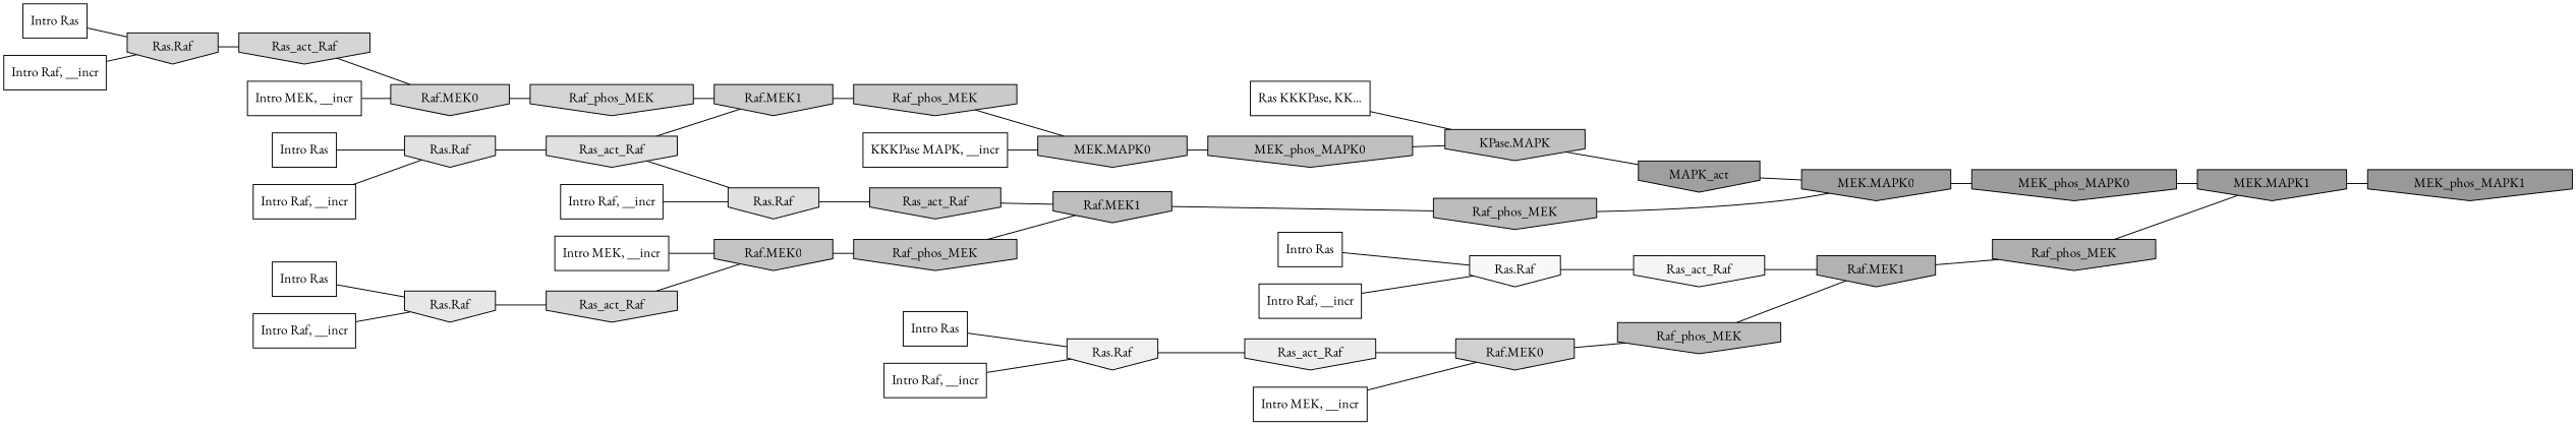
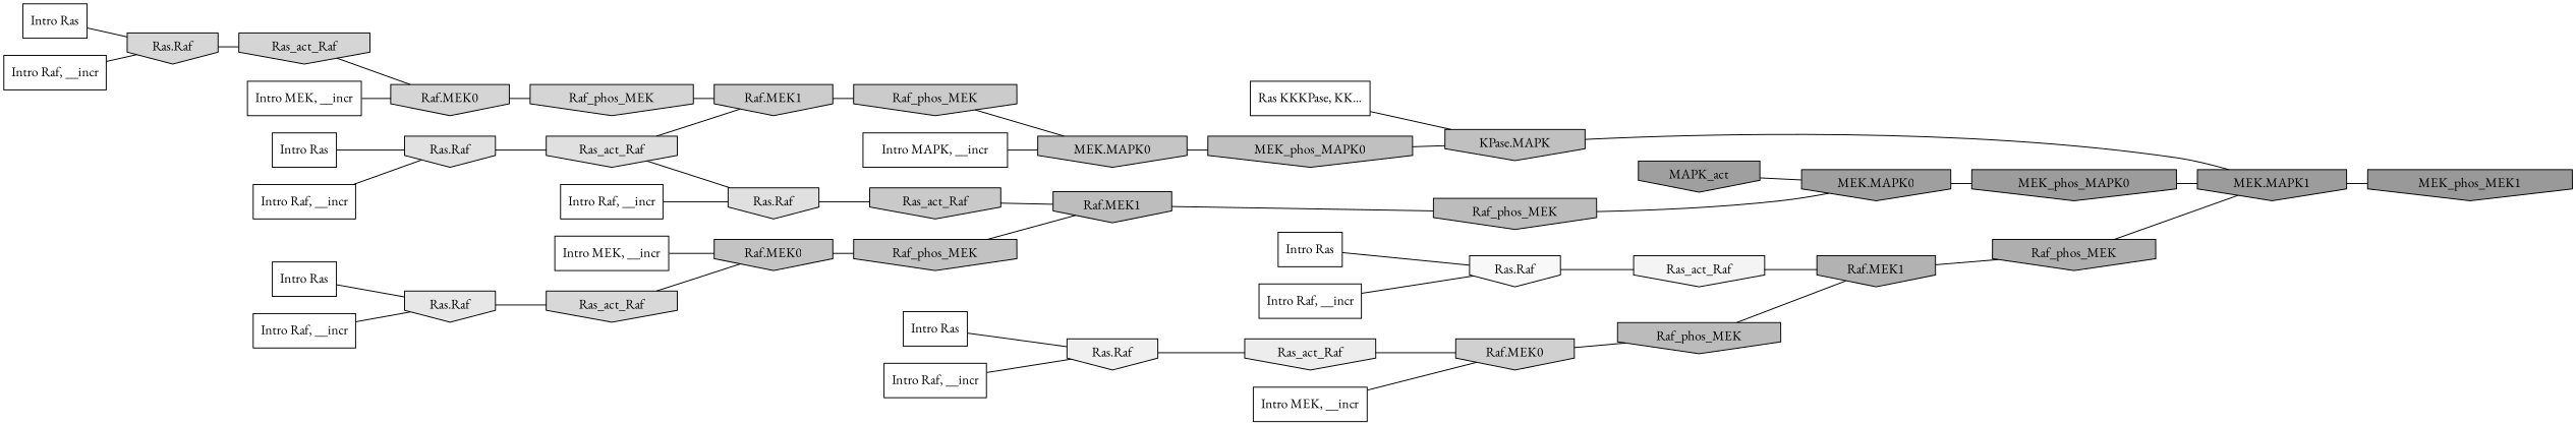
  digraph {
    fontname="EB Garamond"
    rankdir=LR
    ranksep=0.30
    node [fillcolor="0.000 0.000 1.000" fontname="EB Garamond" shape=invhouse style=filled]
    edge [color="0.000 0.000 0.000" dir=none fontname="EB Garamond"]
    n1 [label="Intro Ras" shape=rectangle]
    n2 [fillcolor="0.000 0.000 0.842" label="Ras.Raf"]
    n3 [fillcolor="0.000 0.000 0.835" label=Ras_act_Raf]
    n4 [label="Intro Ras" shape=rectangle]
    n5 [fillcolor="0.000 0.000 0.940" label="Ras.Raf"]
    n6 [fillcolor="0.000 0.000 0.926" label=Ras_act_Raf]
    n7 [label="Intro Ras" shape=rectangle]
    n8 [fillcolor="0.000 0.000 0.971" label="Ras.Raf"]
    n9 [fillcolor="0.000 0.000 0.955" label=Ras_act_Raf]
    n10 [label="Intro Ras" shape=rectangle]
    n11 [fillcolor="0.000 0.000 0.884" label="Ras.Raf"]
    n12 [fillcolor="0.000 0.000 0.878" label=Ras_act_Raf]
    n13 [label="Intro Ras" shape=rectangle]
    n14 [fillcolor="0.000 0.000 0.906" label="Ras.Raf"]
    n15 [fillcolor="0.000 0.000 0.845" label=Ras_act_Raf]
    n16 [label="Intro Raf, __incr" shape=rectangle]
    n17 [label="Intro Raf, __incr" shape=rectangle]
    n18 [label="Intro Raf, __incr" shape=rectangle]
    n19 [label="Intro Raf, __incr" shape=rectangle]
    n20 [fillcolor="0.000 0.000 0.878" label="Ras.Raf"]
    n21 [fillcolor="0.000 0.000 0.789" label=Ras_act_Raf]
    n22 [label="Intro Raf, __incr" shape=rectangle]
    n23 [label="Intro Raf, __incr" shape=rectangle]
    n24 [label="Intro MEK, __incr" shape=rectangle]
    n25 [fillcolor="0.000 0.000 0.764" label="Raf.MEK0"]
    n26 [fillcolor="0.000 0.000 0.760" label=Raf_phos_MEK]
    n27 [label="Intro MEK, __incr" shape=rectangle]
    n28 [fillcolor="0.000 0.000 0.835" label="Raf.MEK0"]
    n29 [fillcolor="0.000 0.000 0.834" label=Raf_phos_MEK]
    n30 [label="Intro MEK, __incr" shape=rectangle]
    n31 [fillcolor="0.000 0.000 0.813" label="Raf.MEK0"]
    n32 [fillcolor="0.000 0.000 0.731" label=Raf_phos_MEK]
-   n33 [label="KKKPase MAPK, __incr" shape=rectangle]
+   n33 [label="Intro MAPK, __incr" shape=rectangle]
    n34 [fillcolor="0.000 0.000 0.771" label="MEK.MAPK0"]
    n35 [fillcolor="0.000 0.000 0.752" label=MEK_phos_MAPK0]
    n36 [label="Ras KKKPase, KK..." shape=rectangle]
    n37 [fillcolor="0.000 0.000 0.751" label="KPase.MAPK"]
    n38 [fillcolor="0.000 0.000 0.622" label=MAPK_act]
    n39 [fillcolor="0.000 0.000 0.697" label="Raf.MEK1"]
    n40 [fillcolor="0.000 0.000 0.681" label=Raf_phos_MEK]
    n41 [fillcolor="0.000 0.000 0.797" label="Raf.MEK1"]
    n42 [fillcolor="0.000 0.000 0.795" label=Raf_phos_MEK]
    n43 [fillcolor="0.000 0.000 0.742" label="Raf.MEK1"]
    n44 [fillcolor="0.000 0.000 0.738" label=Raf_phos_MEK]
    n45 [fillcolor="0.000 0.000 0.622" label="MEK.MAPK0"]
    n46 [fillcolor="0.000 0.000 0.610" label=MEK_phos_MAPK0]
    n47 [fillcolor="0.000 0.000 0.610" label="MEK.MAPK1"]
-   n48 [fillcolor="0.000 0.000 0.600" label=MEK_phos_MAPK1]
+   n48 [fillcolor="0.000 0.000 0.600" label=MEK_phos_MEK1]
    n1 -> n2
    n2 -> n3
    n3 -> n28
    n4 -> n5
    n5 -> n6
    n6 -> n31
    n7 -> n8
    n8 -> n9
    n9 -> n39
    n10 -> n11
    n11 -> n12
    n12 -> n20
    n12 -> n41
    n13 -> n14
    n14 -> n15
    n15 -> n25
    n16 -> n8
    n17 -> n11
    n18 -> n5
    n19 -> n20
    n20 -> n21
    n21 -> n43
    n22 -> n2
    n23 -> n14
    n24 -> n25
    n25 -> n26
    n26 -> n43
    n27 -> n28
    n28 -> n29
    n29 -> n41
    n30 -> n31
    n31 -> n32
    n32 -> n39
    n33 -> n34
    n34 -> n35
    n35 -> n37
    n36 -> n37
-   n37 -> n38
+   n37 -> n47
    n38 -> n45
    n39 -> n40
    n40 -> n47
    n41 -> n42
    n42 -> n34
    n43 -> n44
    n44 -> n45
    n45 -> n46
    n46 -> n47
    n47 -> n48
  }
